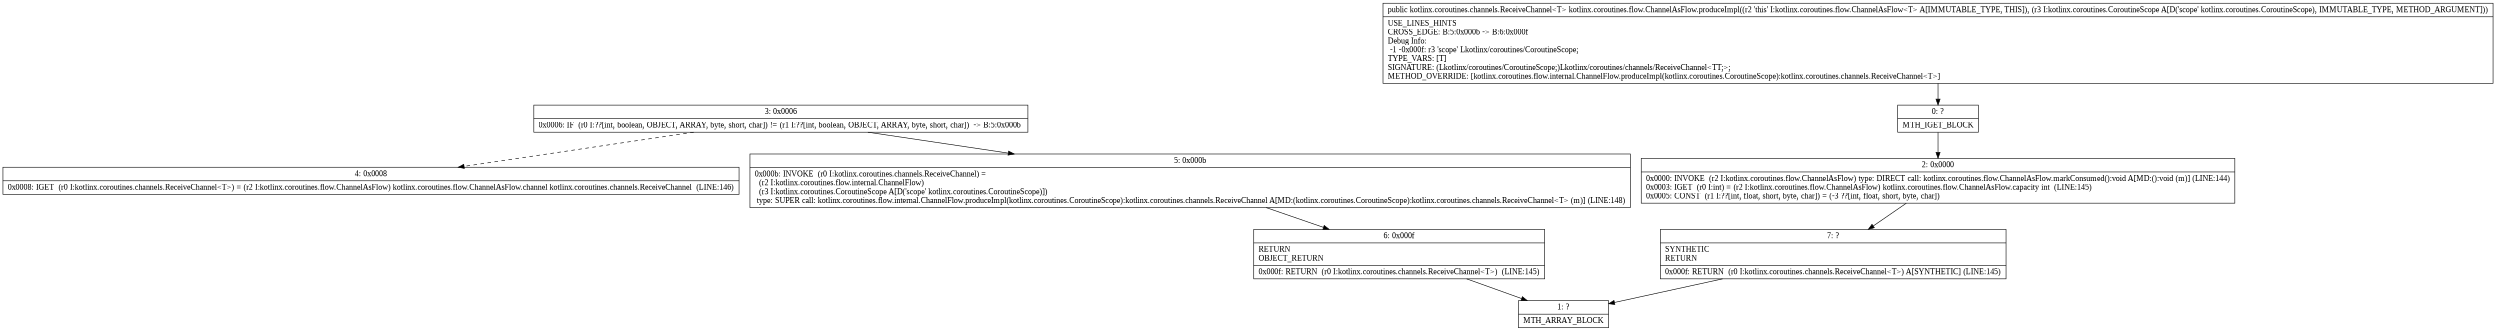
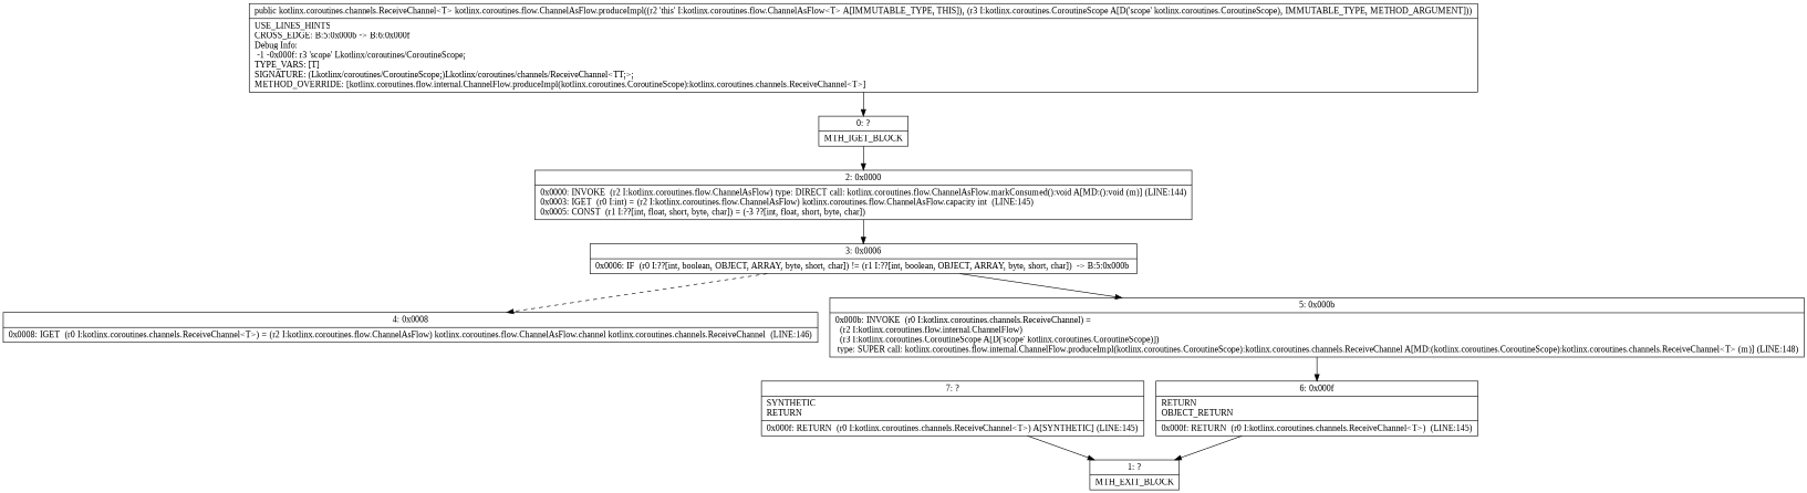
  digraph {
    fontname="Liberation Serif"
    node [fontname="Liberation Serif" shape=record]
    edge [fontname="Liberation Serif"]
    n1 [label="{0\:\ ?|MTH_IGET_BLOCK\l}"]
    n2 [label="{2\:\ 0x0000|0x0000: INVOKE  (r2 I:kotlinx.coroutines.flow.ChannelAsFlow) type: DIRECT call: kotlinx.coroutines.flow.ChannelAsFlow.markConsumed():void A[MD:():void (m)] (LINE:144)\l0x0003: IGET  (r0 I:int) = (r2 I:kotlinx.coroutines.flow.ChannelAsFlow) kotlinx.coroutines.flow.ChannelAsFlow.capacity int  (LINE:145)\l0x0005: CONST  (r1 I:??[int, float, short, byte, char]) = (\-3 ??[int, float, short, byte, char]) \l}"]
    n3 [label="{3\:\ 0x0006|0x0006: IF  (r0 I:??[int, boolean, OBJECT, ARRAY, byte, short, char]) != (r1 I:??[int, boolean, OBJECT, ARRAY, byte, short, char])  \-\> B:5:0x000b \l}"]
    n4 [label="{4\:\ 0x0008|0x0008: IGET  (r0 I:kotlinx.coroutines.channels.ReceiveChannel\<T\>) = (r2 I:kotlinx.coroutines.flow.ChannelAsFlow) kotlinx.coroutines.flow.ChannelAsFlow.channel kotlinx.coroutines.channels.ReceiveChannel  (LINE:146)\l}"]
    n5 [label="{5\:\ 0x000b|0x000b: INVOKE  (r0 I:kotlinx.coroutines.channels.ReceiveChannel) = \l  (r2 I:kotlinx.coroutines.flow.internal.ChannelFlow)\l  (r3 I:kotlinx.coroutines.CoroutineScope A[D('scope' kotlinx.coroutines.CoroutineScope)])\l type: SUPER call: kotlinx.coroutines.flow.internal.ChannelFlow.produceImpl(kotlinx.coroutines.CoroutineScope):kotlinx.coroutines.channels.ReceiveChannel A[MD:(kotlinx.coroutines.CoroutineScope):kotlinx.coroutines.channels.ReceiveChannel\<T\> (m)] (LINE:148)\l}"]
    n6 [label="{6\:\ 0x000f|RETURN\lOBJECT_RETURN\l|0x000f: RETURN  (r0 I:kotlinx.coroutines.channels.ReceiveChannel\<T\>)  (LINE:145)\l}"]
    n7 [label="{7\:\ ?|SYNTHETIC\lRETURN\l|0x000f: RETURN  (r0 I:kotlinx.coroutines.channels.ReceiveChannel\<T\>) A[SYNTHETIC] (LINE:145)\l}"]
-   n8 [label="{1\:\ ?|MTH_ARRAY_BLOCK\l}"]
+   n8 [label="{1\:\ ?|MTH_EXIT_BLOCK\l}"]
    n9 [label="{public kotlinx.coroutines.channels.ReceiveChannel\<T\> kotlinx.coroutines.flow.ChannelAsFlow.produceImpl((r2 'this' I:kotlinx.coroutines.flow.ChannelAsFlow\<T\> A[IMMUTABLE_TYPE, THIS]), (r3 I:kotlinx.coroutines.CoroutineScope A[D('scope' kotlinx.coroutines.CoroutineScope), IMMUTABLE_TYPE, METHOD_ARGUMENT]))  | USE_LINES_HINTS\lCROSS_EDGE: B:5:0x000b \-\> B:6:0x000f\lDebug Info:\l  \-1 \-0x000f: r3 'scope' Lkotlinx\/coroutines\/CoroutineScope;\lTYPE_VARS: [T]\lSIGNATURE: (Lkotlinx\/coroutines\/CoroutineScope;)Lkotlinx\/coroutines\/channels\/ReceiveChannel\<TT;\>;\lMETHOD_OVERRIDE: [kotlinx.coroutines.flow.internal.ChannelFlow.produceImpl(kotlinx.coroutines.CoroutineScope):kotlinx.coroutines.channels.ReceiveChannel\<T\>]\l}"]
    n1 -> n2
-   n2 -> n7
+   n2 -> n3
    n3 -> n4 [style=dashed]
    n3 -> n5
    n5 -> n6
    n6 -> n8
    n7 -> n8
    n9 -> n1
  }
